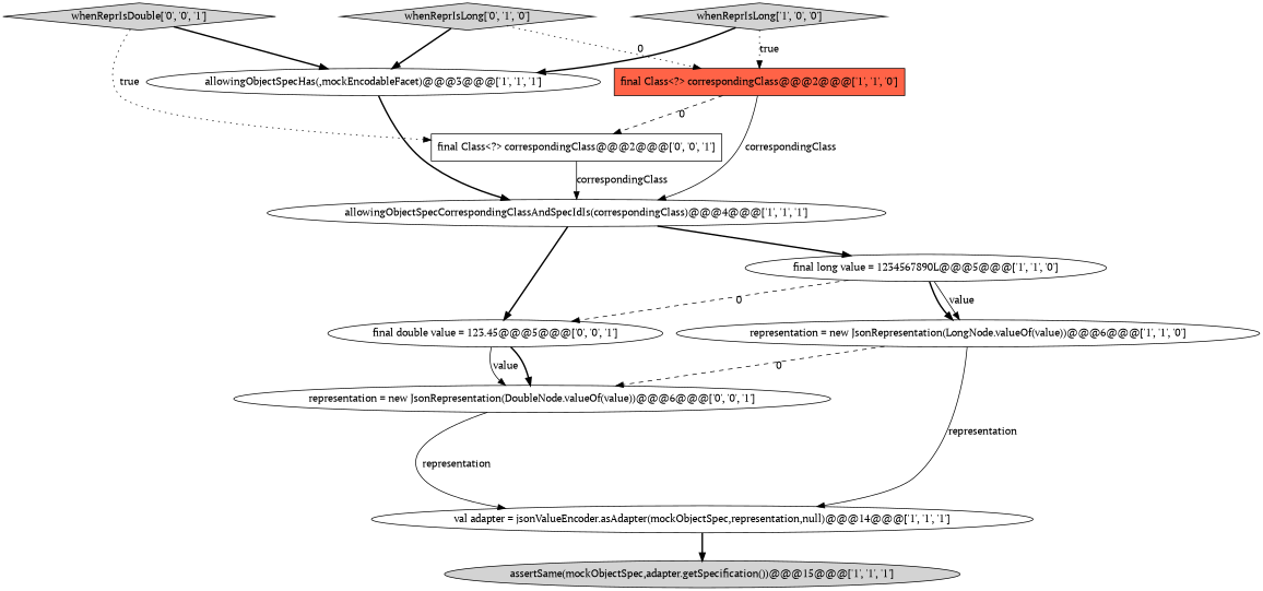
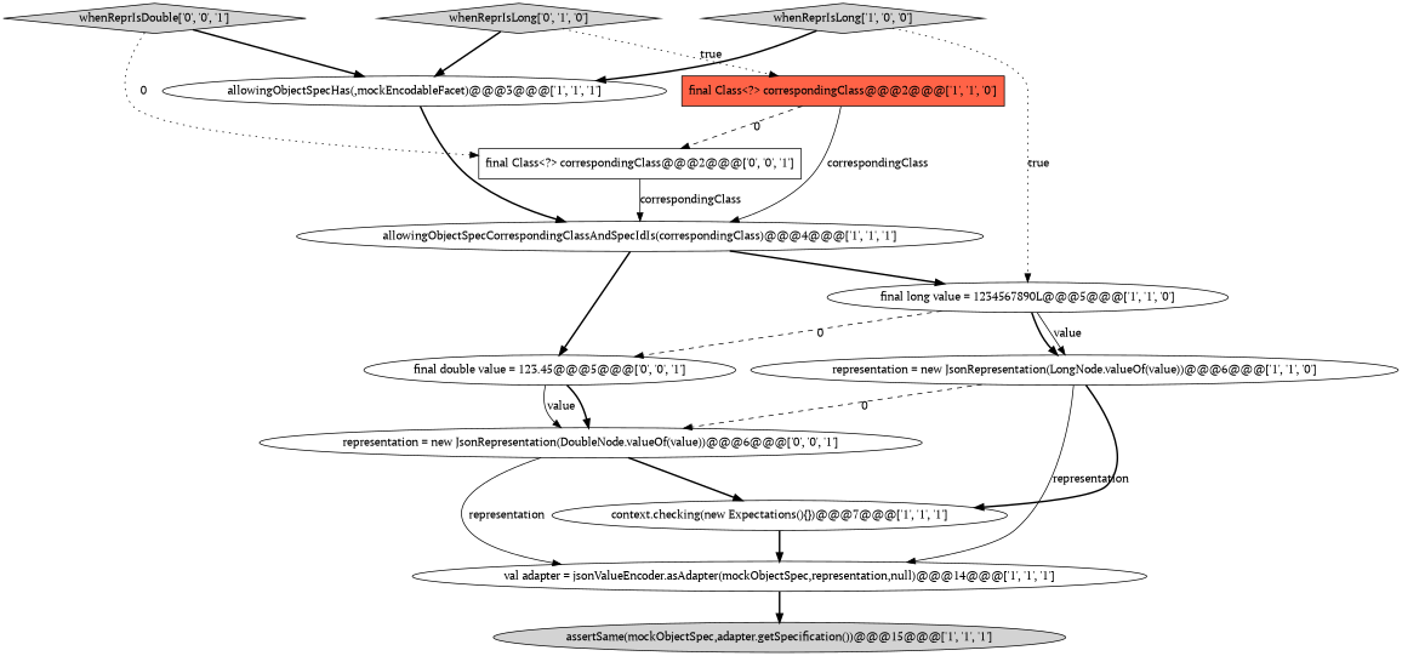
  digraph {
    fontname="PT Serif"
    node [fillcolor=white fontname="PT Serif" shape=ellipse style=filled]
    edge [fontname="PT Serif" style=bold]
    n1 [label="final Class<?> correspondingClass@@@2@@@['0', '0', '1']" shape=box]
    n2 [label="allowingObjectSpecCorrespondingClassAndSpecIdIs(correspondingClass)@@@4@@@['1', '1', '1']"]
    n3 [label="final long value = 1234567890L@@@5@@@['1', '1', '0']"]
    n4 [label="final double value = 123.45@@@5@@@['0', '0', '1']"]
    n5 [fillcolor=lightgray label="assertSame(mockObjectSpec,adapter.getSpecification())@@@15@@@['1', '1', '1']"]
    n6 [label="representation = new JsonRepresentation(LongNode.valueOf(value))@@@6@@@['1', '1', '0']"]
    n7 [label="representation = new JsonRepresentation(DoubleNode.valueOf(value))@@@6@@@['0', '0', '1']"]
    n8 [label="allowingObjectSpecHas(,mockEncodableFacet)@@@3@@@['1', '1', '1']"]
+   n9 [label="context.checking(new Expectations(){})@@@7@@@['1', '1', '1']"]
    n10 [label="val adapter = jsonValueEncoder.asAdapter(mockObjectSpec,representation,null)@@@14@@@['1', '1', '1']"]
    n11 [fillcolor=lightgray label="whenReprIsLong['0', '1', '0']" shape=diamond]
    n12 [fillcolor=tomato label="final Class<?> correspondingClass@@@2@@@['1', '1', '0']" shape=box]
    n13 [fillcolor=lightgray label="whenReprIsDouble['0', '0', '1']" shape=diamond]
    n14 [fillcolor=lightgray label="whenReprIsLong['1', '0', '0']" shape=diamond]
    n1 -> n2 [label=correspondingClass style=solid]
    n2 -> n3
    n2 -> n4
    n3 -> n4 [label=0 style=dashed]
    n3 -> n6 [label=value style=solid]
    n3 -> n6
    n4 -> n7
    n4 -> n7 [label=value style=solid]
    n6 -> n7 [label=0 style=dashed]
+   n6 -> n9
    n6 -> n10 [label=representation style=solid]
+   n7 -> n9
    n7 -> n10 [label=representation style=solid]
    n8 -> n2
+   n9 -> n10
    n10 -> n5
    n11 -> n8
-   n11 -> n12 [label=0 style=dotted]
+   n11 -> n12 [label=true style=dotted]
    n12 -> n1 [label=0 style=dashed]
    n12 -> n2 [label=correspondingClass style=solid]
-   n13 -> n1 [label=true style=dotted]
+   n13 -> n1 [label=0 style=dotted]
    n13 -> n8
    n14 -> n8
-   n14 -> n12 [label=true style=dotted]
+   n14 -> n3 [label=true style=dotted]
  }
